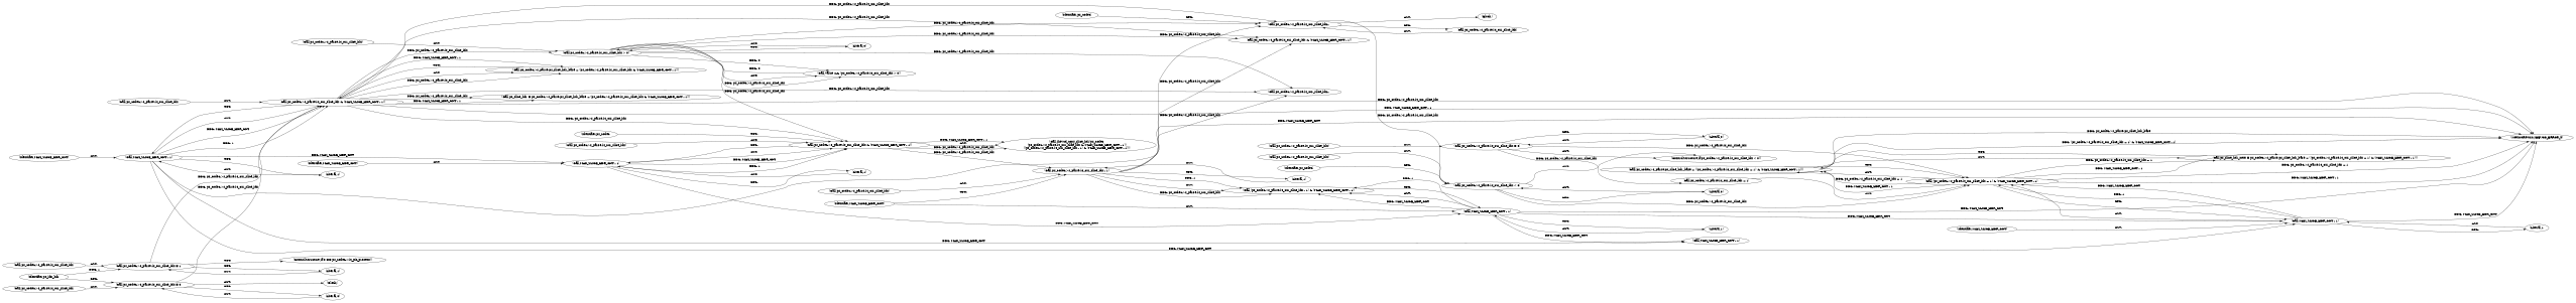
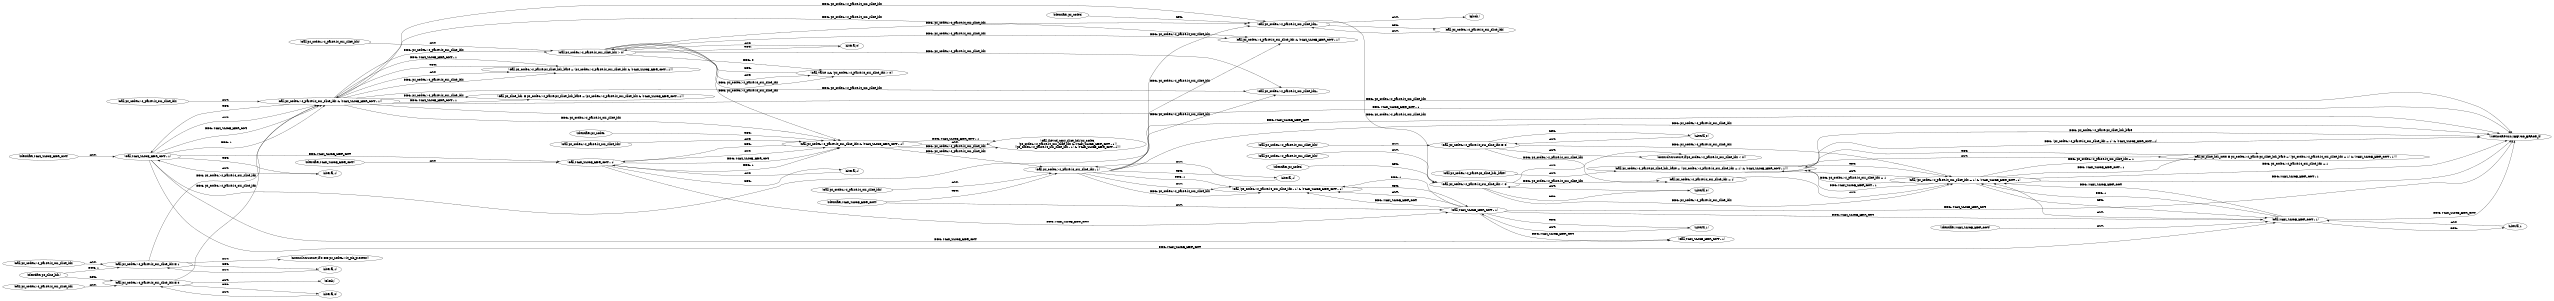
  digraph {
    rankdir=LR
    n1 [label="(Call,ps_codec->s_parse.ps_slice_hdr_base + ((ps_codec->s_parse.i4_cur_slice_idx + 1) & (MAX_SLICE_HDR_CNT - 1)))"]
    n2 [label="(Call,(ps_codec->s_parse.i4_cur_slice_idx + 1) & (MAX_SLICE_HDR_CNT - 1))"]
    n3 [label="(MethodReturn,IHEVCD_ERROR_T)"]
    n4 [label="(Call,ps_slice_hdr_next = ps_codec->s_parse.ps_slice_hdr_base + ((ps_codec->s_parse.i4_cur_slice_idx + 1) & (MAX_SLICE_HDR_CNT - 1)))"]
    n5 [label="(Call,MAX_SLICE_HDR_CNT - 1)"]
    n6 [label="(Literal,1)"]
    n7 [label="(Call,ps_codec->s_parse.i4_cur_slice_idx = 0)"]
    n8 [label="(Call,ps_codec->s_parse.i4_cur_slice_idx + 1)"]
    n9 [label="(ControlStructure,if(ps_codec->s_parse.i4_cur_slice_idx < 0))"]
    n10 [label="(Literal,0)"]
    n11 [label="(Call,ps_codec->s_parse.i4_cur_slice_idx < 0)"]
    n12 [label="(Literal,0)"]
    n13 [label="(Call,ps_codec->s_parse.i4_cur_slice_idx--)"]
    n14 [label="(Call,ps_codec->s_parse.i4_cur_slice_idx)"]
    n15 [label="(Block,)"]
    n16 [label="(Call,ps_codec->s_parse.i4_cur_slice_idx > 0)"]
    n17 [label="(Call,ps_codec->s_parse.i4_cur_slice_idx & (MAX_SLICE_HDR_CNT - 1))"]
    n18 [label="(Literal,0)"]
    n19 [label="(Call,ps_codec->s_parse.i4_cur_slice_idx & (MAX_SLICE_HDR_CNT - 1))"]
    n20 [label="(Call,ps_codec->s_parse.i4_cur_slice_idx--)"]
    n21 [label="(Call,value && (ps_codec->s_parse.i4_cur_slice_idx > 0))"]
    n22 [label="(Call,MAX_SLICE_HDR_CNT - 1)"]
    n23 [label="(Call,ps_codec->s_parse.i4_cur_slice_idx - 1)"]
    n24 [label="(Call,ihevcd_copy_slice_hdr(ps_codec,\n (ps_codec->s_parse.i4_cur_slice_idx & (MAX_SLICE_HDR_CNT - 1)),\n ((ps_codec->s_parse.i4_cur_slice_idx - 1) & (MAX_SLICE_HDR_CNT - 1))))"]
    n25 [label="(Call,ps_codec->s_parse.i4_cur_slice_idx & (MAX_SLICE_HDR_CNT - 1))"]
    n26 [label="(Call,MAX_SLICE_HDR_CNT - 1)"]
    n27 [label="(Call,ps_slice_hdr = ps_codec->s_parse.ps_slice_hdr_base + (ps_codec->s_parse.i4_cur_slice_idx & (MAX_SLICE_HDR_CNT - 1)))"]
    n28 [label="(Call,ps_codec->s_parse.ps_slice_hdr_base + (ps_codec->s_parse.i4_cur_slice_idx & (MAX_SLICE_HDR_CNT - 1)))"]
    n29 [label="(Call,MAX_SLICE_HDR_CNT - 1)"]
    n30 [label="(Literal,1)"]
    n31 [label="(Call,ps_codec->s_parse.i4_cur_slice_idx = 1)"]
    n32 [label="(ControlStructure,if(0 == ps_codec->i4_pic_present))"]
    n33 [label="(Literal,1)"]
    n34 [label="(Call,ps_codec->s_parse.i4_cur_slice_idx = 0)"]
    n35 [label="(Block,)"]
    n36 [label="(Literal,0)"]
    n37 [label="(Call,MAX_SLICE_HDR_CNT - 1)"]
    n38 [label="(Literal,1)"]
    n39 [label="(Literal,1)"]
    n40 [label="(Call,(ps_codec->s_parse.i4_cur_slice_idx - 1) & (MAX_SLICE_HDR_CNT - 1))"]
    n41 [label="(Literal,1)"]
    n42 [label="(Call,ps_codec->s_parse.i4_cur_slice_idx)"]
    n43 [label="(Call,ps_codec->s_parse.i4_cur_slice_idx)"]
    n44 [label="(Identifier,ps_codec)"]
-   n45 [label="(Identifier,ps_idx_hdr)"]
+   n45 [label="(Identifier,ps_slice_hdr)"]
    n46 [label="(Identifier,ps_codec)"]
    n47 [label="(Call,ps_codec->s_parse.i4_cur_slice_idx)"]
    n48 [label="(Identifier,MAX_SLICE_HDR_CNT)"]
    n49 [label="(Call,ps_codec->s_parse.i4_cur_slice_idx)"]
    n50 [label="(Call,ps_codec->s_parse.i4_cur_slice_idx)"]
+   n51 [label="(Call,ps_codec->s_parse.ps_slice_hdr_base)"]
    n52 [label="(Identifier,MAX_SLICE_HDR_CNT)"]
    n53 [label="(Identifier,ps_codec)"]
    n54 [label="(Call,ps_codec->s_parse.i4_cur_slice_idx)"]
    n55 [label="(Call,ps_codec->s_parse.i4_cur_slice_idx)"]
    n56 [label="(Identifier,MAX_SLICE_HDR_CNT)"]
    n57 [label="(Call,ps_codec->s_parse.i4_cur_slice_idx)"]
    n58 [label="(Identifier,MAX_SLICE_HDR_CNT)"]
    n1 -> n2 [label="CFG: "]
    n1 -> n3 [label="DDG: ps_codec->s_parse.ps_slice_hdr_base"]
    n1 -> n3 [label="DDG: (ps_codec->s_parse.i4_cur_slice_idx + 1) & (MAX_SLICE_HDR_CNT - 1)"]
    n1 -> n4 [label="AST: "]
    n2 -> n1 [label="AST: "]
    n2 -> n1 [label="DDG: ps_codec->s_parse.i4_cur_slice_idx + 1"]
    n2 -> n1 [label="DDG: MAX_SLICE_HDR_CNT - 1"]
    n2 -> n3 [label="DDG: ps_codec->s_parse.i4_cur_slice_idx + 1"]
    n2 -> n3 [label="DDG: MAX_SLICE_HDR_CNT - 1"]
    n2 -> n4 [label="DDG: ps_codec->s_parse.i4_cur_slice_idx + 1"]
    n2 -> n4 [label="DDG: MAX_SLICE_HDR_CNT - 1"]
    n2 -> n5 [label="CFG: "]
    n4 -> n1 [label="CFG: "]
    n5 -> n2 [label="AST: "]
    n5 -> n2 [label="DDG: MAX_SLICE_HDR_CNT"]
    n5 -> n2 [label="DDG: 1"]
    n5 -> n3 [label="DDG: MAX_SLICE_HDR_CNT"]
    n5 -> n6 [label="CFG: "]
    n6 -> n5 [label="AST: "]
    n7 -> n2 [label="DDG: ps_codec->s_parse.i4_cur_slice_idx"]
    n7 -> n8 [label="DDG: ps_codec->s_parse.i4_cur_slice_idx"]
    n7 -> n9 [label="AST: "]
    n7 -> n10 [label="CFG: "]
    n8 -> n2 [label="AST: "]
    n10 -> n7 [label="AST: "]
    n11 -> n2 [label="DDG: ps_codec->s_parse.i4_cur_slice_idx"]
+   n11 -> n8 [label="DDG: ps_codec->s_parse.i4_cur_slice_idx"]
    n11 -> n9 [label="AST: "]
    n11 -> n12 [label="CFG: "]
    n12 -> n11 [label="AST: "]
    n13 -> n11 [label="DDG: ps_codec->s_parse.i4_cur_slice_idx"]
    n13 -> n14 [label="CFG: "]
    n13 -> n15 [label="AST: "]
    n14 -> n13 [label="AST: "]
    n16 -> n13 [label="DDG: ps_codec->s_parse.i4_cur_slice_idx"]
    n16 -> n17 [label="DDG: ps_codec->s_parse.i4_cur_slice_idx"]
    n16 -> n18 [label="CFG: "]
    n16 -> n19 [label="DDG: ps_codec->s_parse.i4_cur_slice_idx"]
    n16 -> n20 [label="DDG: ps_codec->s_parse.i4_cur_slice_idx"]
    n16 -> n21 [label="AST: "]
    n16 -> n21 [label="DDG: ps_codec->s_parse.i4_cur_slice_idx"]
    n16 -> n21 [label="DDG: 0"]
    n17 -> n22 [label="CFG: "]
    n17 -> n23 [label="DDG: ps_codec->s_parse.i4_cur_slice_idx"]
    n17 -> n24 [label="AST: "]
    n17 -> n24 [label="DDG: ps_codec->s_parse.i4_cur_slice_idx"]
    n17 -> n24 [label="DDG: MAX_SLICE_HDR_CNT - 1"]
    n18 -> n16 [label="AST: "]
-   n21 -> n16 [label="DDG: 0"]
+   n21 -> n16 [label="CFG: "]
    n22 -> n17 [label="AST: "]
    n22 -> n17 [label="DDG: MAX_SLICE_HDR_CNT"]
    n22 -> n17 [label="DDG: 1"]
    n22 -> n37 [label="DDG: MAX_SLICE_HDR_CNT"]
    n22 -> n38 [label="CFG: "]
+   n23 -> n3 [label="DDG: ps_codec->s_parse.i4_cur_slice_idx"]
    n23 -> n13 [label="DDG: ps_codec->s_parse.i4_cur_slice_idx"]
    n23 -> n19 [label="DDG: ps_codec->s_parse.i4_cur_slice_idx"]
    n23 -> n20 [label="DDG: ps_codec->s_parse.i4_cur_slice_idx"]
    n23 -> n39 [label="CFG: "]
    n23 -> n40 [label="AST: "]
    n23 -> n40 [label="DDG: ps_codec->s_parse.i4_cur_slice_idx"]
    n23 -> n40 [label="DDG: 1"]
    n25 -> n3 [label="DDG: ps_codec->s_parse.i4_cur_slice_idx"]
    n25 -> n3 [label="DDG: MAX_SLICE_HDR_CNT - 1"]
    n25 -> n13 [label="DDG: ps_codec->s_parse.i4_cur_slice_idx"]
    n25 -> n16 [label="DDG: ps_codec->s_parse.i4_cur_slice_idx"]
    n25 -> n17 [label="DDG: ps_codec->s_parse.i4_cur_slice_idx"]
    n25 -> n19 [label="DDG: ps_codec->s_parse.i4_cur_slice_idx"]
    n25 -> n20 [label="DDG: ps_codec->s_parse.i4_cur_slice_idx"]
    n25 -> n26 [label="CFG: "]
    n25 -> n27 [label="DDG: ps_codec->s_parse.i4_cur_slice_idx"]
    n25 -> n27 [label="DDG: MAX_SLICE_HDR_CNT - 1"]
    n25 -> n28 [label="AST: "]
    n25 -> n28 [label="DDG: ps_codec->s_parse.i4_cur_slice_idx"]
    n25 -> n28 [label="DDG: MAX_SLICE_HDR_CNT - 1"]
    n26 -> n3 [label="DDG: MAX_SLICE_HDR_CNT"]
    n26 -> n5 [label="DDG: MAX_SLICE_HDR_CNT"]
    n26 -> n22 [label="DDG: MAX_SLICE_HDR_CNT"]
    n26 -> n25 [label="AST: "]
    n26 -> n25 [label="DDG: MAX_SLICE_HDR_CNT"]
    n26 -> n25 [label="DDG: 1"]
    n26 -> n29 [label="DDG: MAX_SLICE_HDR_CNT"]
    n26 -> n30 [label="CFG: "]
    n28 -> n25 [label="CFG: "]
    n30 -> n26 [label="AST: "]
    n31 -> n25 [label="DDG: ps_codec->s_parse.i4_cur_slice_idx"]
-   n31 -> n32 [label="CFG: "]
+   n31 -> n32 [label="AST: "]
    n31 -> n33 [label="CFG: "]
    n33 -> n31 [label="AST: "]
    n34 -> n25 [label="DDG: ps_codec->s_parse.i4_cur_slice_idx"]
    n34 -> n35 [label="AST: "]
    n34 -> n36 [label="CFG: "]
    n36 -> n34 [label="AST: "]
    n37 -> n3 [label="DDG: MAX_SLICE_HDR_CNT"]
    n37 -> n5 [label="DDG: MAX_SLICE_HDR_CNT"]
    n37 -> n29 [label="DDG: MAX_SLICE_HDR_CNT"]
    n37 -> n40 [label="AST: "]
    n37 -> n40 [label="DDG: MAX_SLICE_HDR_CNT"]
    n37 -> n40 [label="DDG: 1"]
    n37 -> n41 [label="CFG: "]
    n38 -> n22 [label="AST: "]
    n39 -> n23 [label="AST: "]
    n40 -> n37 [label="CFG: "]
    n41 -> n37 [label="AST: "]
    n42 -> n25 [label="AST: "]
    n43 -> n23 [label="AST: "]
    n44 -> n13 [label="CFG: "]
    n45 -> n31 [label="DDG: 1"]
    n45 -> n34 [label="CFG: "]
    n46 -> n17 [label="CFG: "]
    n47 -> n34 [label="AST: "]
    n48 -> n5 [label="AST: "]
    n49 -> n31 [label="AST: "]
    n50 -> n17 [label="AST: "]
+   n51 -> n1 [label="AST: "]
    n52 -> n26 [label="AST: "]
    n53 -> n11 [label="CFG: "]
    n54 -> n11 [label="AST: "]
    n55 -> n7 [label="AST: "]
    n56 -> n22 [label="AST: "]
    n57 -> n16 [label="AST: "]
    n58 -> n23 [label="CFG: "]
    n58 -> n37 [label="AST: "]
  }
